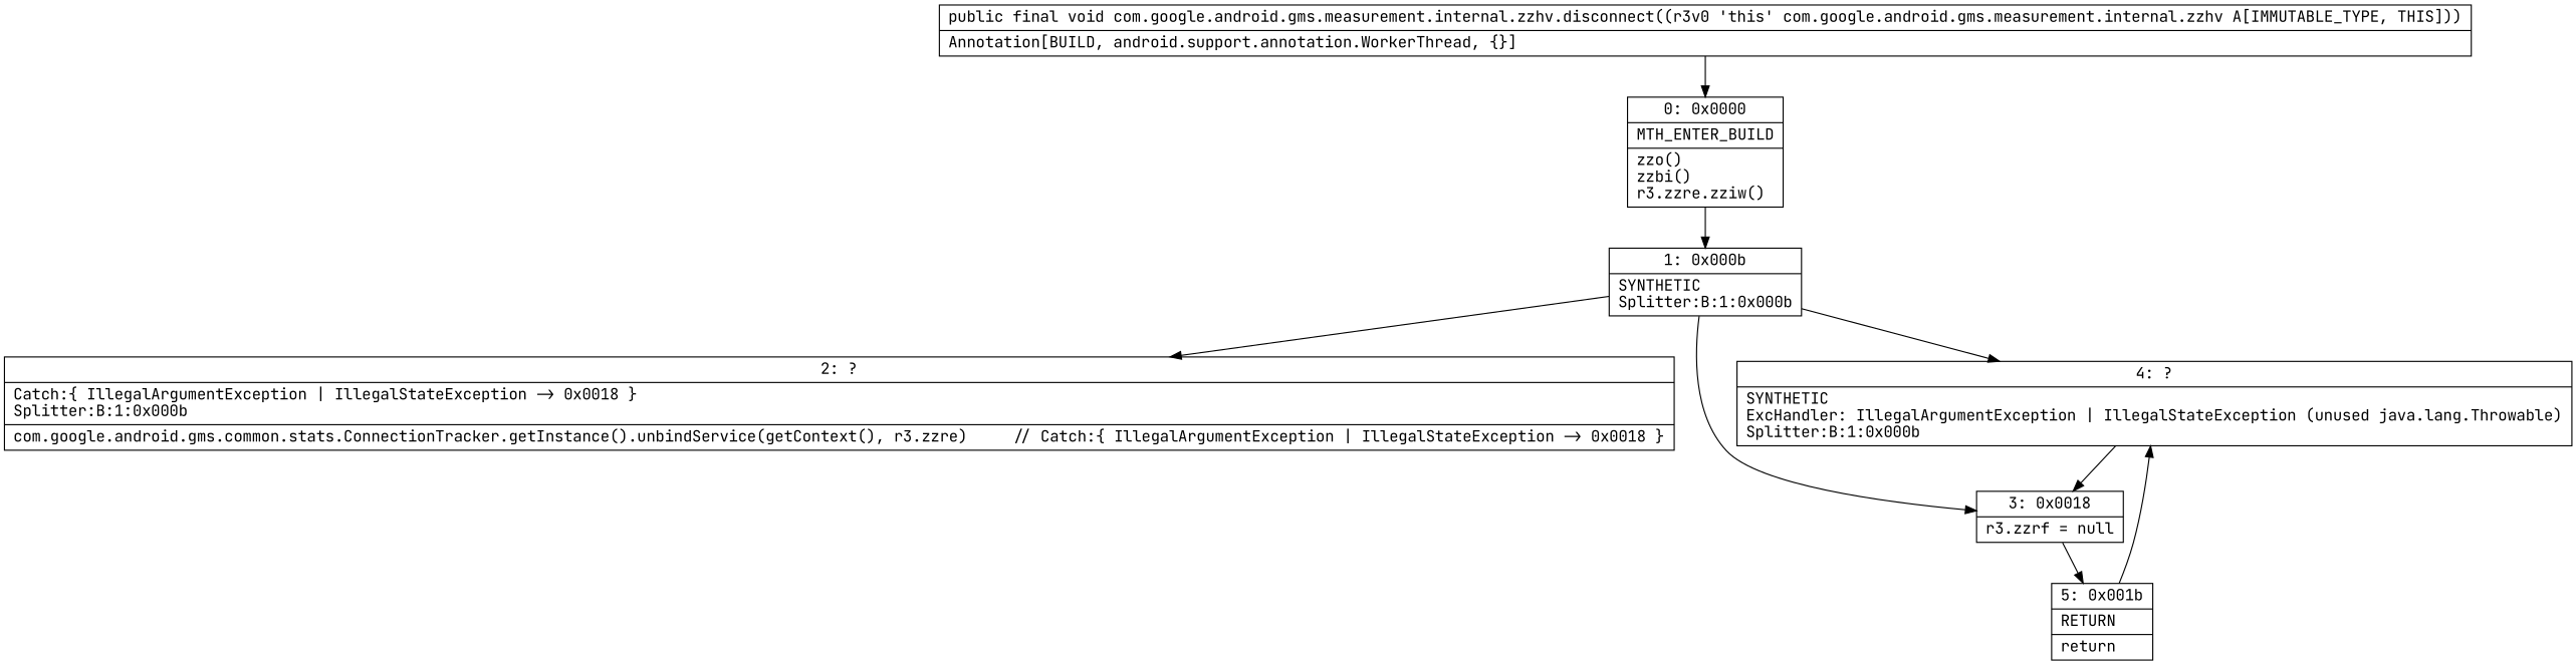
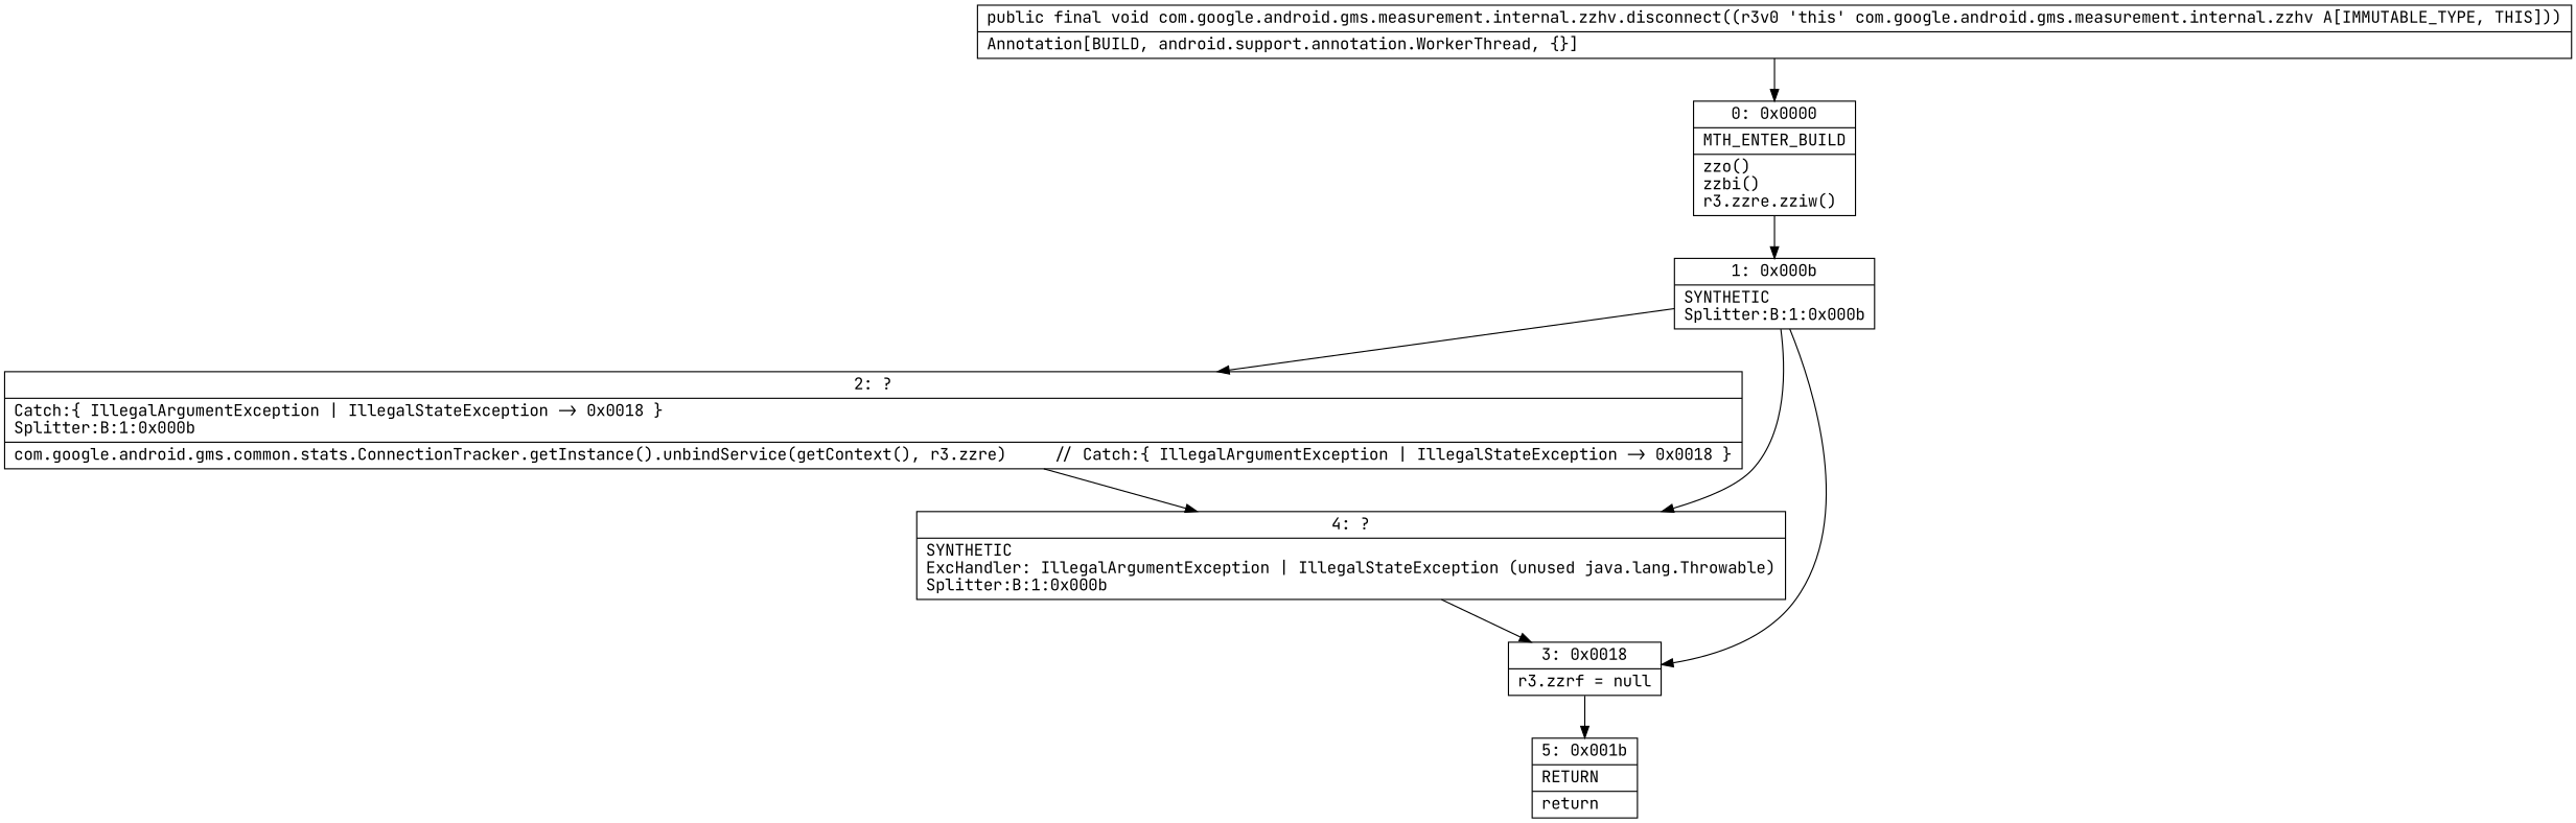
  digraph {
    fontname="JetBrains Mono"
    node [fontname="JetBrains Mono" shape=record]
    edge [fontname="JetBrains Mono"]
    n1 [label="{0\:\ 0x0000|MTH_ENTER_BUILD\l|zzo()\lzzbi()\lr3.zzre.zziw()\l}"]
    n2 [label="{1\:\ 0x000b|SYNTHETIC\lSplitter:B:1:0x000b\l}"]
    n3 [label="{2\:\ ?|Catch:\{ IllegalArgumentException \| IllegalStateException \-\> 0x0018 \}\lSplitter:B:1:0x000b\l|com.google.android.gms.common.stats.ConnectionTracker.getInstance().unbindService(getContext(), r3.zzre)     \/\/ Catch:\{ IllegalArgumentException \| IllegalStateException \-\> 0x0018 \}\l}"]
    n4 [label="{4\:\ ?|SYNTHETIC\lExcHandler: IllegalArgumentException \| IllegalStateException (unused java.lang.Throwable)\lSplitter:B:1:0x000b\l}"]
    n5 [label="{3\:\ 0x0018|r3.zzrf = null\l}"]
    n6 [label="{5\:\ 0x001b|RETURN\l|return\l}"]
    n7 [label="{public final void com.google.android.gms.measurement.internal.zzhv.disconnect((r3v0 'this' com.google.android.gms.measurement.internal.zzhv A[IMMUTABLE_TYPE, THIS]))  | Annotation[BUILD, android.support.annotation.WorkerThread, \{\}]\l}"]
    n1 -> n2
    n2 -> n3
    n2 -> n4
    n2 -> n5
-   n6 -> n4
+   n3 -> n4
    n4 -> n5
    n5 -> n6
    n7 -> n1
  }
